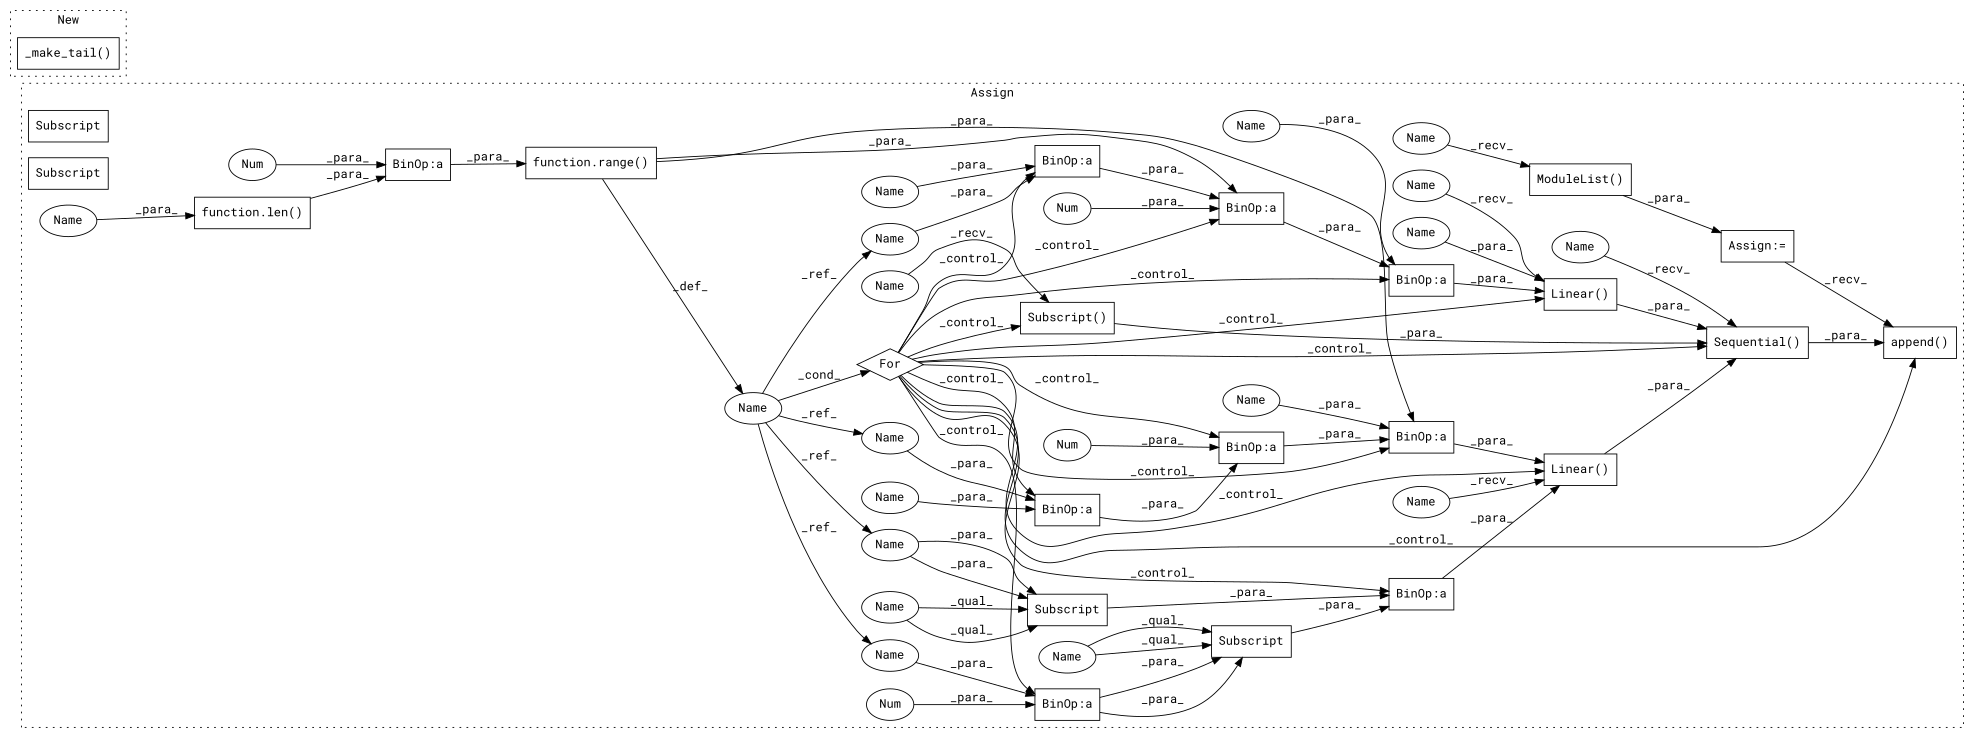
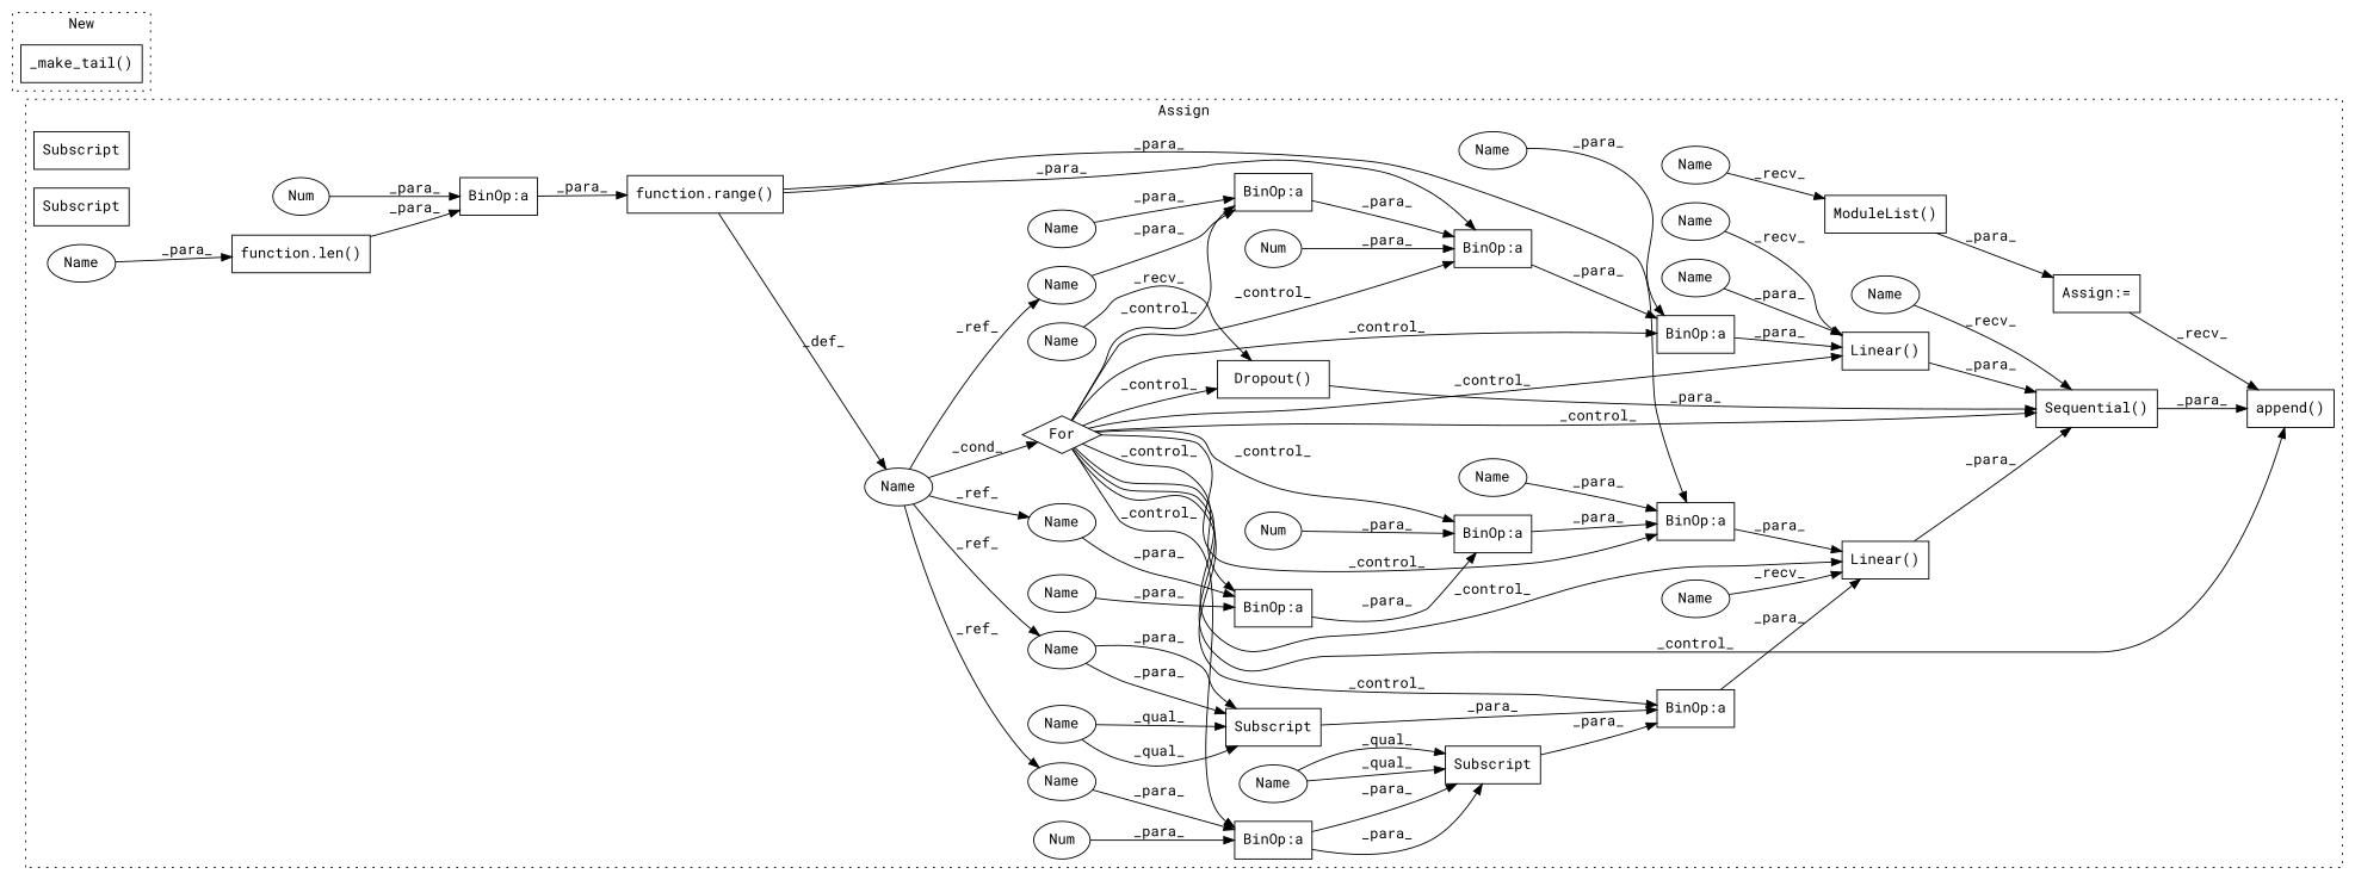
  digraph {
    fontname="Roboto Mono"
    rankdir=LR
    node [a=87 fontname="Roboto Mono" l=1 s="1571,0" shape=box]
    edge [fontname="Roboto Mono"]
    n1 [a=63 l="13,0" label=Subscript]
    n2 [a=63 l="9,0" label=Subscript s="1587,0"]
    n3 [a=82 l=3 label="BinOp:a" s=1579]
    n4 [a=82 l=3 label="BinOp:a" s=1584]
    n5 [a=75 l="35,18" label="Sequential()" s="1357,1609"]
-   n6 [a=75 l="11,1" label="Subscript()" s="1483,1501"]
+   n6 [a=75 l="11,1" label="Dropout()" s="1483,1501"]
    n7 [a=82 l=3 label="BinOp:a" s=1304]
    n8 [a=82 l=3 label="BinOp:a" s=1433]
    n9 [a=82 l=4 label="BinOp:a" s=1548]
    n10 [a=82 l=3 label="BinOp:a" s=1554]
    n11 [a=82 l=4 label="BinOp:a" s=1427]
    n12 [a=82 l=4 label="BinOp:a" s=1422]
    n13 [a=82 l=4 label="BinOp:a" s=1543]
    n14 [a=75 l="6,1" label="function.range()" s="1287,1308"]
    n15 [a=75 l="34,14" label="append()" s="1323,1627"]
    n16 [label=Name s=1282 shape=ellipse]
    n17 [a=75 l=15 label="ModuleList()" s=1208]
    n18 [a=107 l="4,14" label=For s="1278,1309" shape=diamond]
    n19 [a=76 label=Num s=1547 shape=ellipse]
    n20 [a=76 label=Num s=1426 shape=ellipse]
    n21 [a=76 label=Num s=1582 shape=ellipse]
    n22 [a=76 label=Num s=1307 shape=ellipse]
    n23 [a=68 l=3 label="Assign:=" s=1205]
    n24 [a=75 l="10,13" label="Linear()" s="1524,1596"]
    n25 [a=75 l="4,1" label="function.len()" s="1293,1303"]
    n26 [a=75 l="10,13" label="Linear()" s="1392,1448"]
    n27 [label=Name s=1594 shape=ellipse]
    n28 [label=Name s=1553 shape=ellipse]
    n29 [label=Name s=1578 shape=ellipse]
    n30 [label=Name s=1432 shape=ellipse]
    n31 [l=11 label=Name s=1557 shape=ellipse]
    n32 [l=11 label=Name s=1436 shape=ellipse]
    n33 [a=63 l="13,0" label=Subscript]
    n34 [l=6 label=Name s=1571 shape=ellipse]
    n35 [a=63 l="9,0" label=Subscript s="1587,0"]
    n36 [l=6 label=Name s=1297 shape=ellipse]
    n37 [l=6 label=Name s=1587 shape=ellipse]
    n38 [l=2 label=Name s=1392 shape=ellipse]
    n39 [l=2 label=Name s=1524 shape=ellipse]
    n40 [l=2 label=Name s=1208 shape=ellipse]
    n41 [l=2 label=Name s=1483 shape=ellipse]
    n42 [l=2 label=Name s=1357 shape=ellipse]
    n43 [l=9 label=Name s=1402 shape=ellipse]
    n44 [l=9 label=Name s=1413 shape=ellipse]
    n45 [l=9 label=Name s=1534 shape=ellipse]
    n46 [a=75 l="16,1" label="_make_tail()" s="1214,1234"]
    subgraph cluster_1 {
      label=Assign
      style=dotted
      n1
      n2
      n3
      n4
      n5
      n6
      n7
      n8
      n9
      n10
      n11
      n12
      n13
      n14
      n15
      n16
      n17
      n18
      n19
      n20
      n21
      n22
      n23
      n24
      n25
      n26
      n27
      n28
      n29
      n30
      n31
      n32
      n33
      n34
      n35
      n36
      n37
      n38
      n39
      n40
      n41
      n42
      n43
      n44
      n45
    }
    subgraph cluster_2 {
      label=New
      style=dotted
      n46
    }
    n3 -> n33 [label=_para_]
    n3 -> n33 [label=_para_]
    n4 -> n24 [label=_para_]
    n5 -> n15 [label=_para_]
    n6 -> n5 [label=_para_]
    n7 -> n14 [label=_para_]
    n8 -> n11 [label=_para_]
    n9 -> n13 [label=_para_]
    n10 -> n9 [label=_para_]
    n11 -> n12 [label=_para_]
    n12 -> n26 [label=_para_]
    n13 -> n24 [label=_para_]
    n14 -> n11 [label=_para_]
    n14 -> n13 [label=_para_]
    n14 -> n16 [label=_def_]
    n16 -> n18 [label=_cond_]
    n16 -> n27 [label=_ref_]
    n16 -> n28 [label=_ref_]
    n16 -> n29 [label=_ref_]
    n16 -> n30 [label=_ref_]
    n17 -> n23 [label=_para_]
    n18 -> n3 [label=_control_]
    n18 -> n4 [label=_control_]
    n18 -> n5 [label=_control_]
    n18 -> n6 [label=_control_]
    n18 -> n8 [label=_control_]
    n18 -> n9 [label=_control_]
    n18 -> n10 [label=_control_]
    n18 -> n11 [label=_control_]
    n18 -> n12 [label=_control_]
    n18 -> n13 [label=_control_]
    n18 -> n15 [label=_control_]
    n18 -> n24 [label=_control_]
    n18 -> n26 [label=_control_]
    n19 -> n9 [label=_para_]
    n20 -> n11 [label=_para_]
    n21 -> n3 [label=_para_]
    n22 -> n7 [label=_para_]
    n23 -> n15 [label=_recv_]
    n24 -> n5 [label=_para_]
    n25 -> n7 [label=_para_]
    n26 -> n5 [label=_para_]
    n27 -> n35 [label=_para_]
    n27 -> n35 [label=_para_]
    n28 -> n10 [label=_para_]
    n29 -> n3 [label=_para_]
    n30 -> n8 [label=_para_]
    n31 -> n10 [label=_para_]
    n32 -> n8 [label=_para_]
    n33 -> n4 [label=_para_]
    n34 -> n33 [label=_qual_]
    n34 -> n33 [label=_qual_]
    n35 -> n4 [label=_para_]
    n36 -> n25 [label=_para_]
    n37 -> n35 [label=_qual_]
    n37 -> n35 [label=_qual_]
    n38 -> n26 [label=_recv_]
    n39 -> n24 [label=_recv_]
    n40 -> n17 [label=_recv_]
    n41 -> n6 [label=_recv_]
    n42 -> n5 [label=_recv_]
    n43 -> n26 [label=_para_]
    n44 -> n12 [label=_para_]
    n45 -> n13 [label=_para_]
  }
